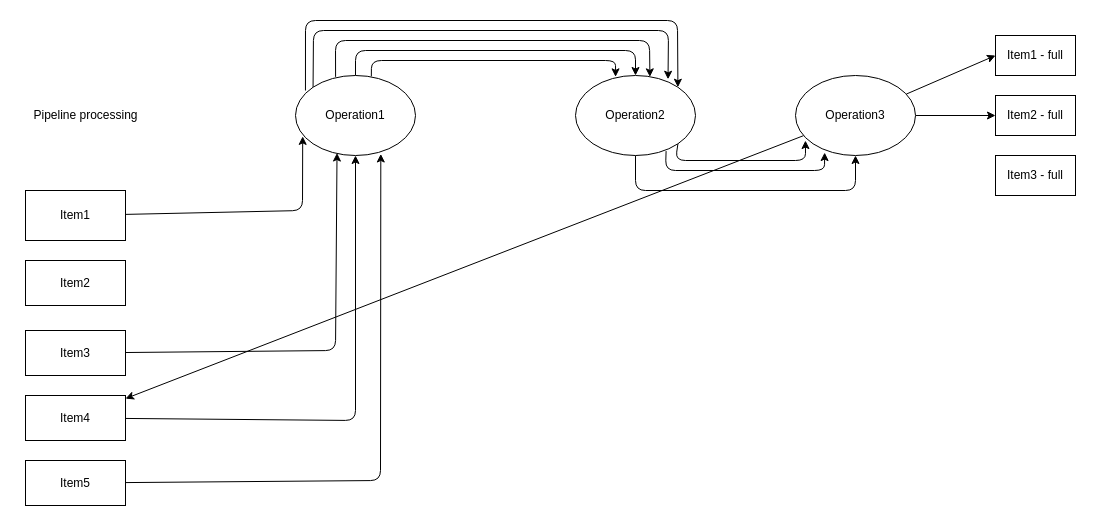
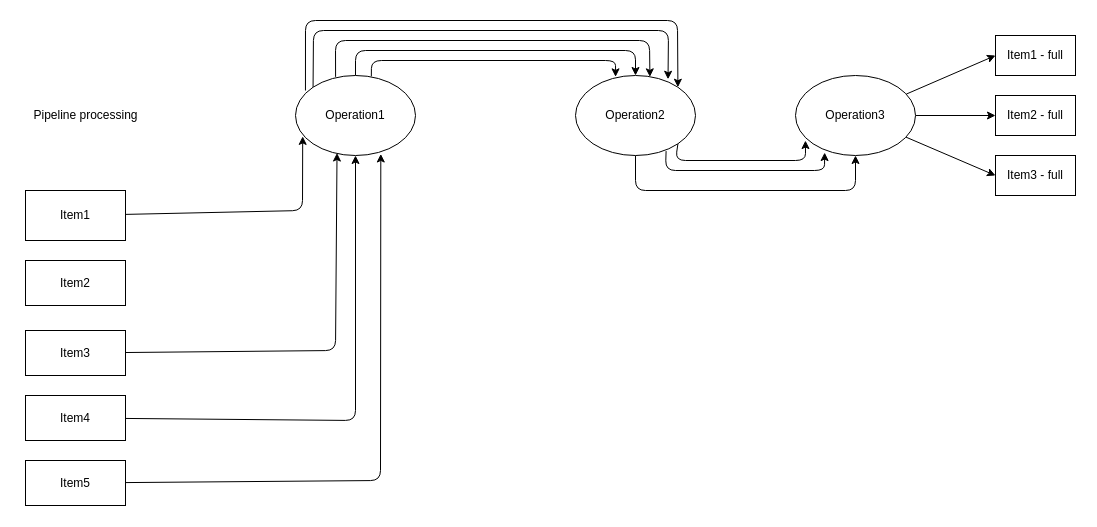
  <mxCell id="0" />
  <mxCell id="1" parent="0" />
  <mxCell id="2" style="edgeStyle=none;html=1;entryX=0.06;entryY=0.761;entryDx=0;entryDy=0;entryPerimeter=0;" edge="1" parent="1" source="3" target="17"><mxGeometry relative="1" as="geometry"><Array as="points"><mxPoint x="302" y="210" /></Array></mxGeometry></mxCell>
  <mxCell id="3" value="Item1" style="rounded=0;whiteSpace=wrap;html=1;" vertex="1" parent="1"><mxGeometry x="25" y="190" width="100" height="50" as="geometry" /></mxCell>
  <mxCell id="4" style="edgeStyle=none;html=1;entryX=0.711;entryY=0.981;entryDx=0;entryDy=0;entryPerimeter=0;" edge="1" parent="1" source="5" target="17"><mxGeometry relative="1" as="geometry"><Array as="points"><mxPoint x="380" y="480" /></Array></mxGeometry></mxCell>
  <mxCell id="5" value="Item5" style="rounded=0;whiteSpace=wrap;html=1;" vertex="1" parent="1"><mxGeometry x="25" y="460" width="100" height="45" as="geometry" /></mxCell>
  <mxCell id="6" style="edgeStyle=none;html=1;entryX=0.5;entryY=1;entryDx=0;entryDy=0;" edge="1" parent="1" source="7" target="17"><mxGeometry relative="1" as="geometry"><Array as="points"><mxPoint x="355" y="420" /></Array></mxGeometry></mxCell>
  <mxCell id="7" value="Item4" style="rounded=0;whiteSpace=wrap;html=1;" vertex="1" parent="1"><mxGeometry x="25" y="395" width="100" height="45" as="geometry" /></mxCell>
  <mxCell id="8" style="edgeStyle=none;html=1;entryX=0.346;entryY=0.969;entryDx=0;entryDy=0;entryPerimeter=0;" edge="1" parent="1" source="9" target="17"><mxGeometry relative="1" as="geometry"><Array as="points"><mxPoint x="335" y="350" /></Array></mxGeometry></mxCell>
  <mxCell id="9" value="Item3" style="rounded=0;whiteSpace=wrap;html=1;" vertex="1" parent="1"><mxGeometry x="25" y="330" width="100" height="45" as="geometry" /></mxCell>
  <mxCell id="10" value="Item2" style="rounded=0;whiteSpace=wrap;html=1;" vertex="1" parent="1"><mxGeometry x="25" y="260" width="100" height="45" as="geometry" /></mxCell>
  <mxCell id="11" value="Pipeline processing" style="text;html=1;align=center;verticalAlign=middle;resizable=0;points=[];autosize=1;strokeColor=none;fillColor=none;" vertex="1" parent="1"><mxGeometry x="20" y="100" width="130" height="30" as="geometry" /></mxCell>
  <mxCell id="12" style="edgeStyle=none;html=1;entryX=1;entryY=0;entryDx=0;entryDy=0;exitX=0.083;exitY=0.188;exitDx=0;exitDy=0;exitPerimeter=0;" edge="1" parent="1" source="17" target="21"><mxGeometry relative="1" as="geometry"><Array as="points"><mxPoint x="305" y="20" /><mxPoint x="677" y="20" /></Array></mxGeometry></mxCell>
  <mxCell id="13" style="edgeStyle=none;html=1;entryX=0.771;entryY=0.047;entryDx=0;entryDy=0;entryPerimeter=0;exitX=0;exitY=0;exitDx=0;exitDy=0;" edge="1" parent="1" source="17" target="21"><mxGeometry relative="1" as="geometry"><Array as="points"><mxPoint x="313" y="30" /><mxPoint x="668" y="30" /></Array></mxGeometry></mxCell>
  <mxCell id="14" style="edgeStyle=none;html=1;entryX=0.62;entryY=0.017;entryDx=0;entryDy=0;entryPerimeter=0;exitX=0.334;exitY=0.017;exitDx=0;exitDy=0;exitPerimeter=0;" edge="1" parent="1" source="17" target="21"><mxGeometry relative="1" as="geometry"><Array as="points"><mxPoint x="335" y="40" /><mxPoint x="649" y="40" /></Array></mxGeometry></mxCell>
  <mxCell id="15" style="edgeStyle=none;html=1;entryX=0.5;entryY=0;entryDx=0;entryDy=0;" edge="1" parent="1" source="17" target="21"><mxGeometry relative="1" as="geometry"><Array as="points"><mxPoint x="355" y="50" /><mxPoint x="635" y="50" /></Array></mxGeometry></mxCell>
  <mxCell id="16" style="edgeStyle=none;html=1;entryX=0.334;entryY=0.017;entryDx=0;entryDy=0;entryPerimeter=0;exitX=0.632;exitY=0.011;exitDx=0;exitDy=0;exitPerimeter=0;" edge="1" parent="1" source="17" target="21"><mxGeometry relative="1" as="geometry"><Array as="points"><mxPoint x="371" y="60" /><mxPoint x="615" y="60" /></Array></mxGeometry></mxCell>
  <mxCell id="17" value="Operation1" style="ellipse;whiteSpace=wrap;html=1;" vertex="1" parent="1"><mxGeometry x="295" y="75" width="120" height="80" as="geometry" /></mxCell>
  <mxCell id="18" style="edgeStyle=none;html=1;exitX=1;exitY=1;exitDx=0;exitDy=0;entryX=0.083;entryY=0.813;entryDx=0;entryDy=0;entryPerimeter=0;" edge="1" parent="1" source="21" target="25"><mxGeometry relative="1" as="geometry"><Array as="points"><mxPoint x="675" y="160" /><mxPoint x="805" y="160" /></Array></mxGeometry></mxCell>
  <mxCell id="19" style="edgeStyle=none;html=1;entryX=0.243;entryY=0.963;entryDx=0;entryDy=0;entryPerimeter=0;exitX=0.755;exitY=0.945;exitDx=0;exitDy=0;exitPerimeter=0;" edge="1" parent="1" source="21" target="25"><mxGeometry relative="1" as="geometry"><Array as="points"><mxPoint x="665" y="170" /><mxPoint x="824" y="170" /></Array></mxGeometry></mxCell>
  <mxCell id="20" style="edgeStyle=none;html=1;entryX=0.5;entryY=1;entryDx=0;entryDy=0;" edge="1" parent="1" source="21" target="25"><mxGeometry relative="1" as="geometry"><Array as="points"><mxPoint x="635" y="190" /><mxPoint x="855" y="190" /></Array></mxGeometry></mxCell>
  <mxCell id="21" value="Operation2" style="ellipse;whiteSpace=wrap;html=1;" vertex="1" parent="1"><mxGeometry x="575" y="75" width="120" height="80" as="geometry" /></mxCell>
  <mxCell id="22" style="edgeStyle=none;html=1;entryX=0;entryY=0.5;entryDx=0;entryDy=0;" edge="1" parent="1" source="25" target="26"><mxGeometry relative="1" as="geometry"><mxPoint x="1015" y="80" as="targetPoint" /></mxGeometry></mxCell>
- <mxCell id="23" style="edgeStyle=none;html=1;" edge="1" parent="1" source="25" target="7"><mxGeometry relative="1" as="geometry"><mxPoint x="1015" y="150" as="targetPoint" /></mxGeometry></mxCell>
+ <mxCell id="23" style="edgeStyle=none;html=1;entryX=0;entryY=0.5;entryDx=0;entryDy=0;" edge="1" parent="1" source="25" target="28"><mxGeometry relative="1" as="geometry"><mxPoint x="1015" y="150" as="targetPoint" /></mxGeometry></mxCell>
  <mxCell id="24" style="edgeStyle=none;html=1;entryX=0;entryY=0.5;entryDx=0;entryDy=0;" edge="1" parent="1" source="25" target="27"><mxGeometry relative="1" as="geometry"><mxPoint x="1015" y="115" as="targetPoint" /></mxGeometry></mxCell>
  <mxCell id="25" value="Operation3" style="ellipse;whiteSpace=wrap;html=1;" vertex="1" parent="1"><mxGeometry x="795" y="75" width="120" height="80" as="geometry" /></mxCell>
  <mxCell id="26" value="Item1 - full" style="rounded=0;whiteSpace=wrap;html=1;" vertex="1" parent="1"><mxGeometry x="995" y="35" width="80" height="40" as="geometry" /></mxCell>
  <mxCell id="27" value="Item2 - full" style="rounded=0;whiteSpace=wrap;html=1;" vertex="1" parent="1"><mxGeometry x="995" y="95" width="80" height="40" as="geometry" /></mxCell>
  <mxCell id="28" value="Item3 - full" style="rounded=0;whiteSpace=wrap;html=1;" vertex="1" parent="1"><mxGeometry x="995" y="155" width="80" height="40" as="geometry" /></mxCell>
